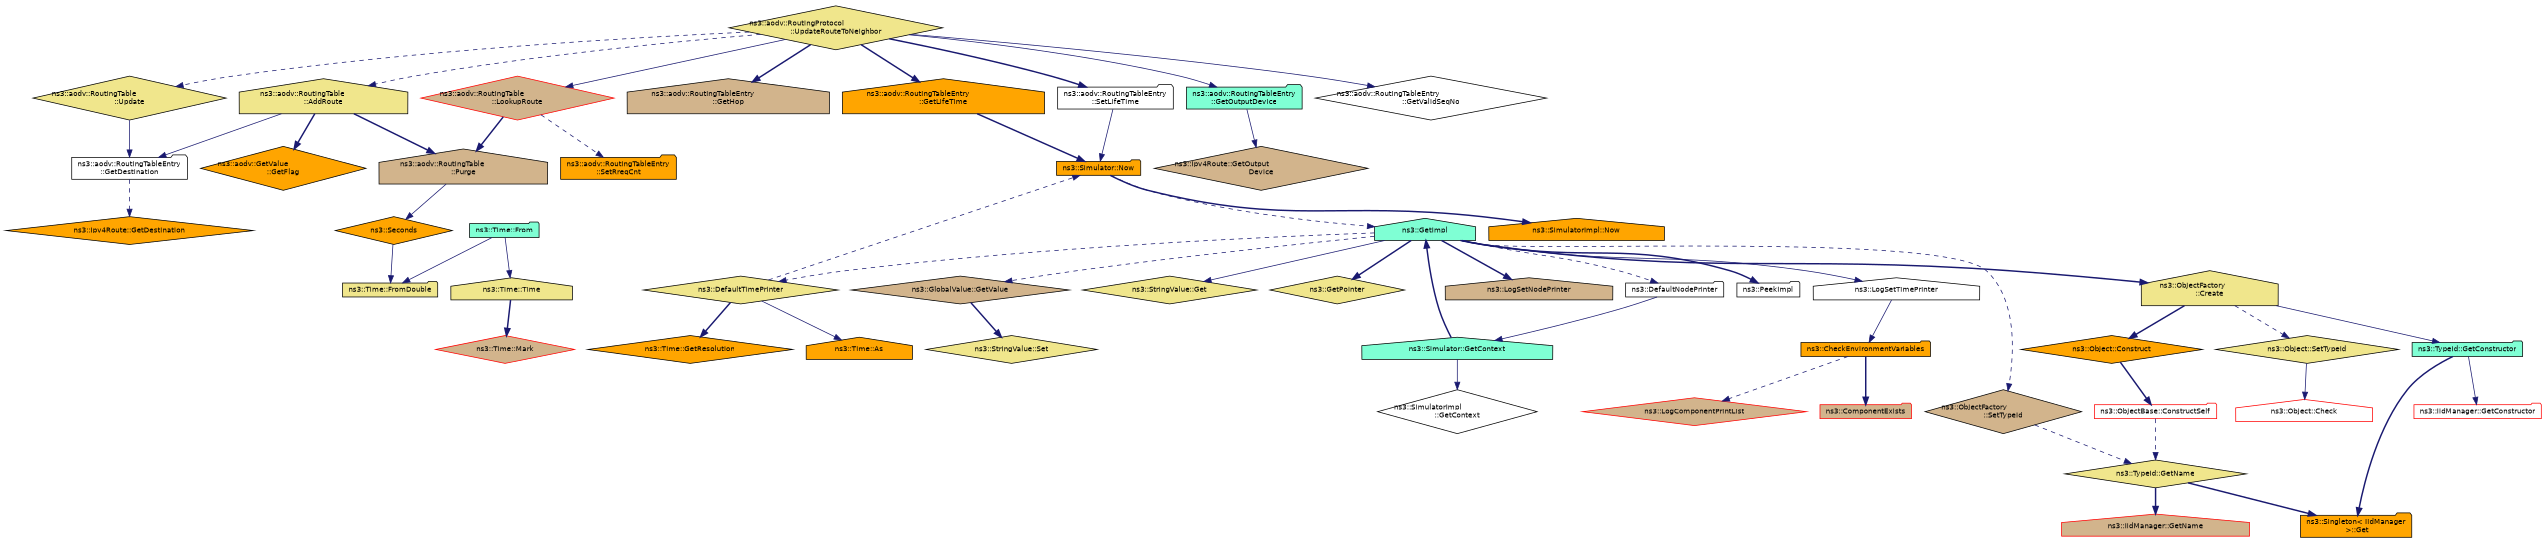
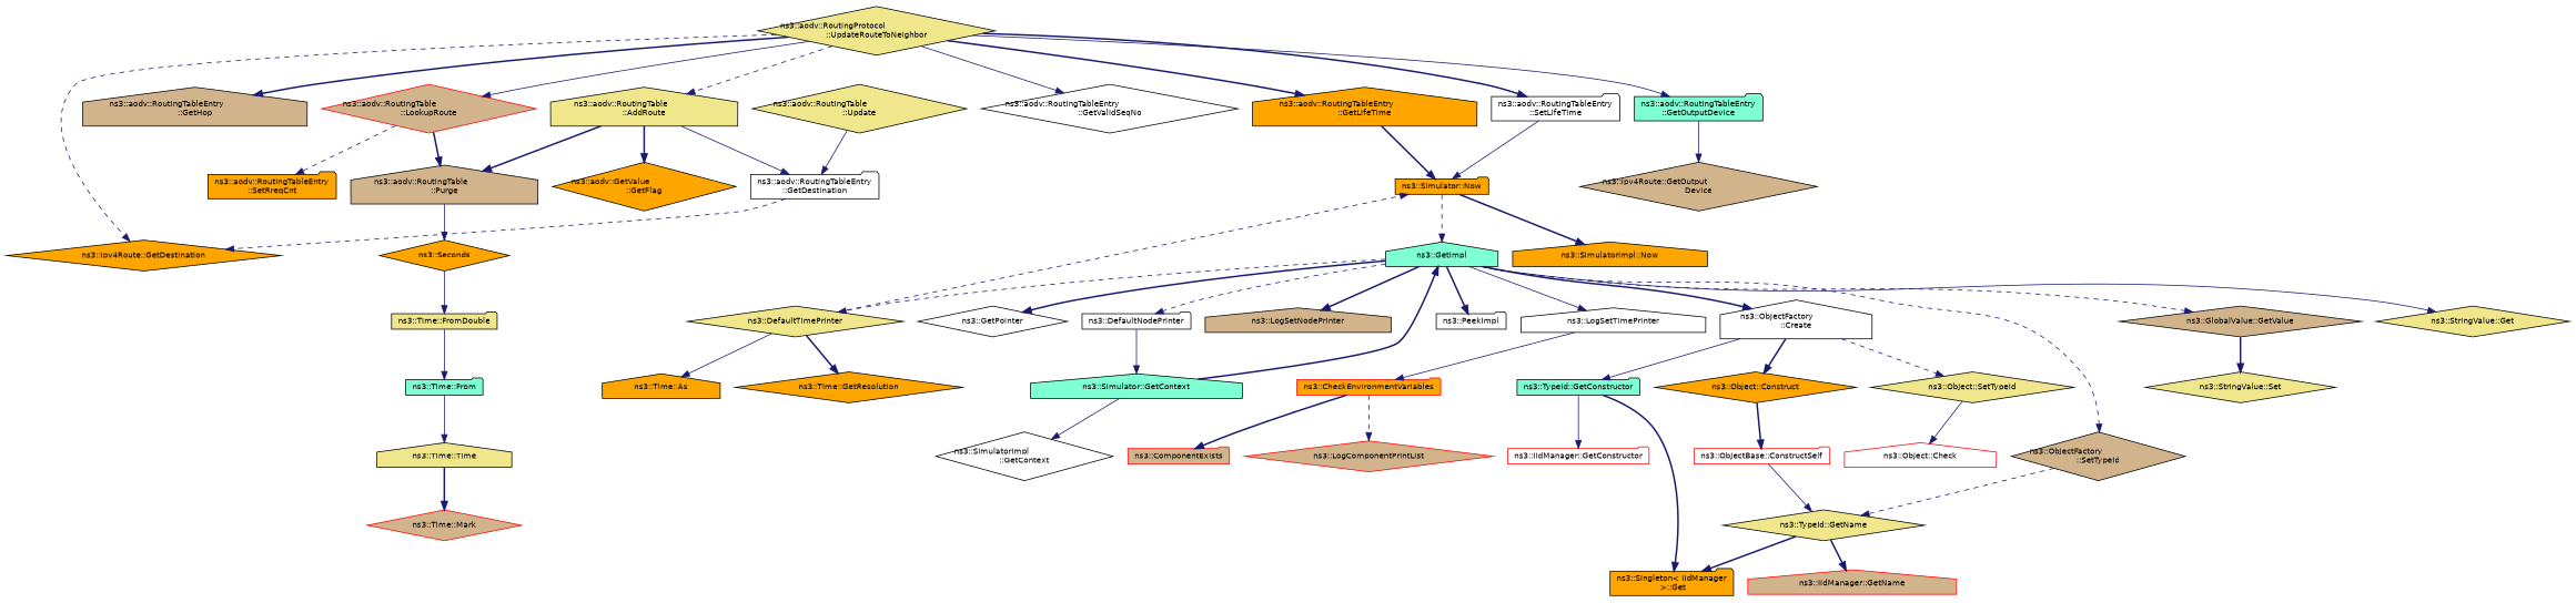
  digraph {
    rankdir=TB
    node [color=black fillcolor=orange fontname=Helvetica fontsize=10 shape=diamond style=filled]
    edge [color=midnightblue fontname=Helvetica fontsize=10 labelfontname=Helvetica labelfontsize=10 style=bold]
    n1 [fillcolor=khaki fontcolor=black height=0.2 label="ns3::aodv::RoutingProtocol\l::UpdateRouteToNeighbor" width=0.4]
    n2 [fillcolor=khaki height=0.2 label="ns3::aodv::RoutingTable\l::AddRoute" shape=house width=0.4]
    n3 [fillcolor=tan height=0.2 label="ns3::aodv::RoutingTableEntry\l::GetHop" shape=house width=0.4]
    n4 [height=0.2 label="ns3::aodv::RoutingTableEntry\l::GetLifeTime" shape=house width=0.4]
    n5 [fillcolor=aquamarine height=0.2 label="ns3::aodv::RoutingTableEntry\l::GetOutputDevice" shape=folder width=0.4]
    n6 [fillcolor=white height=0.2 label="ns3::aodv::RoutingTableEntry\l::GetValidSeqNo" width=0.4]
    n7 [color=red fillcolor=tan height=0.2 label="ns3::aodv::RoutingTable\l::LookupRoute" width=0.4]
    n8 [fillcolor=white height=0.2 label="ns3::aodv::RoutingTableEntry\l::SetLifeTime" shape=folder width=0.4]
    n9 [fillcolor=khaki height=0.2 label="ns3::aodv::RoutingTable\l::Update" width=0.4]
    n10 [fillcolor=white height=0.2 label="ns3::aodv::RoutingTableEntry\l::GetDestination" shape=folder width=0.4]
    n11 [height=0.2 label="ns3::aodv::GetValue\l::GetFlag" width=0.4]
    n12 [fillcolor=tan height=0.2 label="ns3::aodv::RoutingTable\l::Purge" shape=house width=0.4]
    n13 [height=0.2 label="ns3::Simulator::Now" shape=folder width=0.4]
    n14 [fillcolor=tan height=0.2 label="ns3::Ipv4Route::GetOutput\lDevice" width=0.4]
    n15 [height=0.2 label="ns3::aodv::RoutingTableEntry\l::SetRreqCnt" shape=folder width=0.4]
    n16 [height=0.2 label="ns3::Ipv4Route::GetDestination" width=0.4]
    n17 [height=0.2 label="ns3::Seconds" width=0.4]
    n18 [fillcolor=khaki height=0.2 label="ns3::Time::FromDouble" shape=folder width=0.4]
    n19 [fillcolor=aquamarine height=0.2 label="ns3::Time::From" shape=folder width=0.4]
    n20 [fillcolor=khaki height=0.2 label="ns3::Time::Time" shape=house width=0.4]
    n21 [color=red fillcolor=tan height=0.2 label="ns3::Time::Mark" width=0.4]
    n22 [fillcolor=aquamarine height=0.2 label="ns3::GetImpl" shape=house width=0.4]
    n23 [height=0.2 label="ns3::SimulatorImpl::Now" shape=house width=0.4]
-   n24 [fillcolor=khaki height=0.2 label="ns3::ObjectFactory\l::Create" shape=house width=0.4]
+   n24 [fillcolor=white height=0.2 label="ns3::ObjectFactory\l::Create" shape=house width=0.4]
    n25 [fillcolor=white height=0.2 label="ns3::DefaultNodePrinter" shape=folder width=0.4]
    n26 [fillcolor=khaki height=0.2 label="ns3::DefaultTimePrinter" width=0.4]
    n27 [fillcolor=khaki height=0.2 label="ns3::StringValue::Get" width=0.4]
-   n28 [fillcolor=khaki height=0.2 label="ns3::GetPointer" width=0.4]
+   n28 [fillcolor=white height=0.2 label="ns3::GetPointer" width=0.4]
    n29 [fillcolor=tan height=0.2 label="ns3::GlobalValue::GetValue" width=0.4]
    n30 [fillcolor=tan height=0.2 label="ns3::LogSetNodePrinter" shape=house width=0.4]
    n31 [fillcolor=white height=0.2 label="ns3::LogSetTimePrinter" shape=house width=0.4]
    n32 [fillcolor=white height=0.2 label="ns3::PeekImpl" shape=folder width=0.4]
    n33 [fillcolor=tan height=0.2 label="ns3::ObjectFactory\l::SetTypeId" width=0.4]
    n34 [height=0.2 label="ns3::Object::Construct" width=0.4]
    n35 [fillcolor=aquamarine height=0.2 label="ns3::TypeId::GetConstructor" shape=folder width=0.4]
    n36 [fillcolor=khaki height=0.2 label="ns3::Object::SetTypeId" width=0.4]
    n37 [fillcolor=aquamarine height=0.2 label="ns3::Simulator::GetContext" shape=house width=0.4]
    n38 [height=0.2 label="ns3::Time::As" shape=house width=0.4]
    n39 [height=0.2 label="ns3::Time::GetResolution" width=0.4]
    n40 [fillcolor=khaki height=0.2 label="ns3::StringValue::Set" width=0.4]
-   n41 [height=0.2 label="ns3::CheckEnvironmentVariables" shape=folder width=0.4]
+   n41 [color=red height=0.2 label="ns3::CheckEnvironmentVariables" shape=folder width=0.4]
    n42 [fillcolor=khaki height=0.2 label="ns3::TypeId::GetName" width=0.4]
    n43 [color=red fillcolor=white height=0.2 label="ns3::ObjectBase::ConstructSelf" shape=folder width=0.4]
    n44 [height=0.2 label="ns3::Singleton\< IidManager\l \>::Get" shape=folder width=0.4]
    n45 [color=red fillcolor=white height=0.2 label="ns3::IidManager::GetConstructor" shape=folder width=0.4]
    n46 [color=red fillcolor=white height=0.2 label="ns3::Object::Check" shape=house width=0.4]
    n47 [color=red fillcolor=tan height=0.2 label="ns3::IidManager::GetName" shape=house width=0.4]
    n48 [fillcolor=white height=0.2 label="ns3::SimulatorImpl\l::GetContext" width=0.4]
    n49 [color=red fillcolor=tan height=0.2 label="ns3::ComponentExists" shape=folder width=0.4]
    n50 [color=red fillcolor=tan height=0.2 label="ns3::LogComponentPrintList" width=0.4]
    n1 -> n2 [style=dashed]
    n1 -> n3
    n1 -> n4
    n1 -> n5 [style=solid]
    n1 -> n6 [style=solid]
    n1 -> n7 [style=solid]
    n1 -> n8
-   n1 -> n9 [style=dashed]
+   n1 -> n16 [style=dashed]
    n2 -> n10 [style=solid]
    n2 -> n11
    n2 -> n12
    n4 -> n13
    n5 -> n14 [style=solid]
    n7 -> n12
    n7 -> n15 [style=dashed]
    n8 -> n13 [style=solid]
    n9 -> n10 [style=solid]
    n10 -> n16 [style=dashed]
    n12 -> n17 [style=solid]
    n13 -> n22 [style=dashed]
    n13 -> n23
    n17 -> n18 [style=solid]
-   n19 -> n18 [style=solid]
+   n18 -> n19 [style=solid]
    n19 -> n20 [style=solid]
    n20 -> n21
    n22 -> n24
    n22 -> n25 [style=dashed]
    n22 -> n26 [style=dashed]
    n22 -> n27 [style=solid]
    n22 -> n28
    n22 -> n29 [style=dashed]
    n22 -> n30
    n22 -> n31 [style=solid]
    n22 -> n32
    n22 -> n33 [style=dashed]
    n24 -> n34
    n24 -> n35 [style=solid]
    n24 -> n36 [style=dashed]
    n25 -> n37 [style=solid]
    n26 -> n13 [style=dashed]
    n26 -> n38 [style=solid]
    n26 -> n39
    n29 -> n40
    n31 -> n41 [style=solid]
    n33 -> n42 [style=dashed]
    n34 -> n43
    n35 -> n44
    n35 -> n45 [style=solid]
    n36 -> n46 [style=solid]
    n37 -> n22
    n37 -> n48 [style=solid]
    n41 -> n49
    n41 -> n50 [style=dashed]
    n42 -> n44
    n42 -> n47
-   n43 -> n42 [style=dashed]
+   n43 -> n42 [style=solid]
  }
